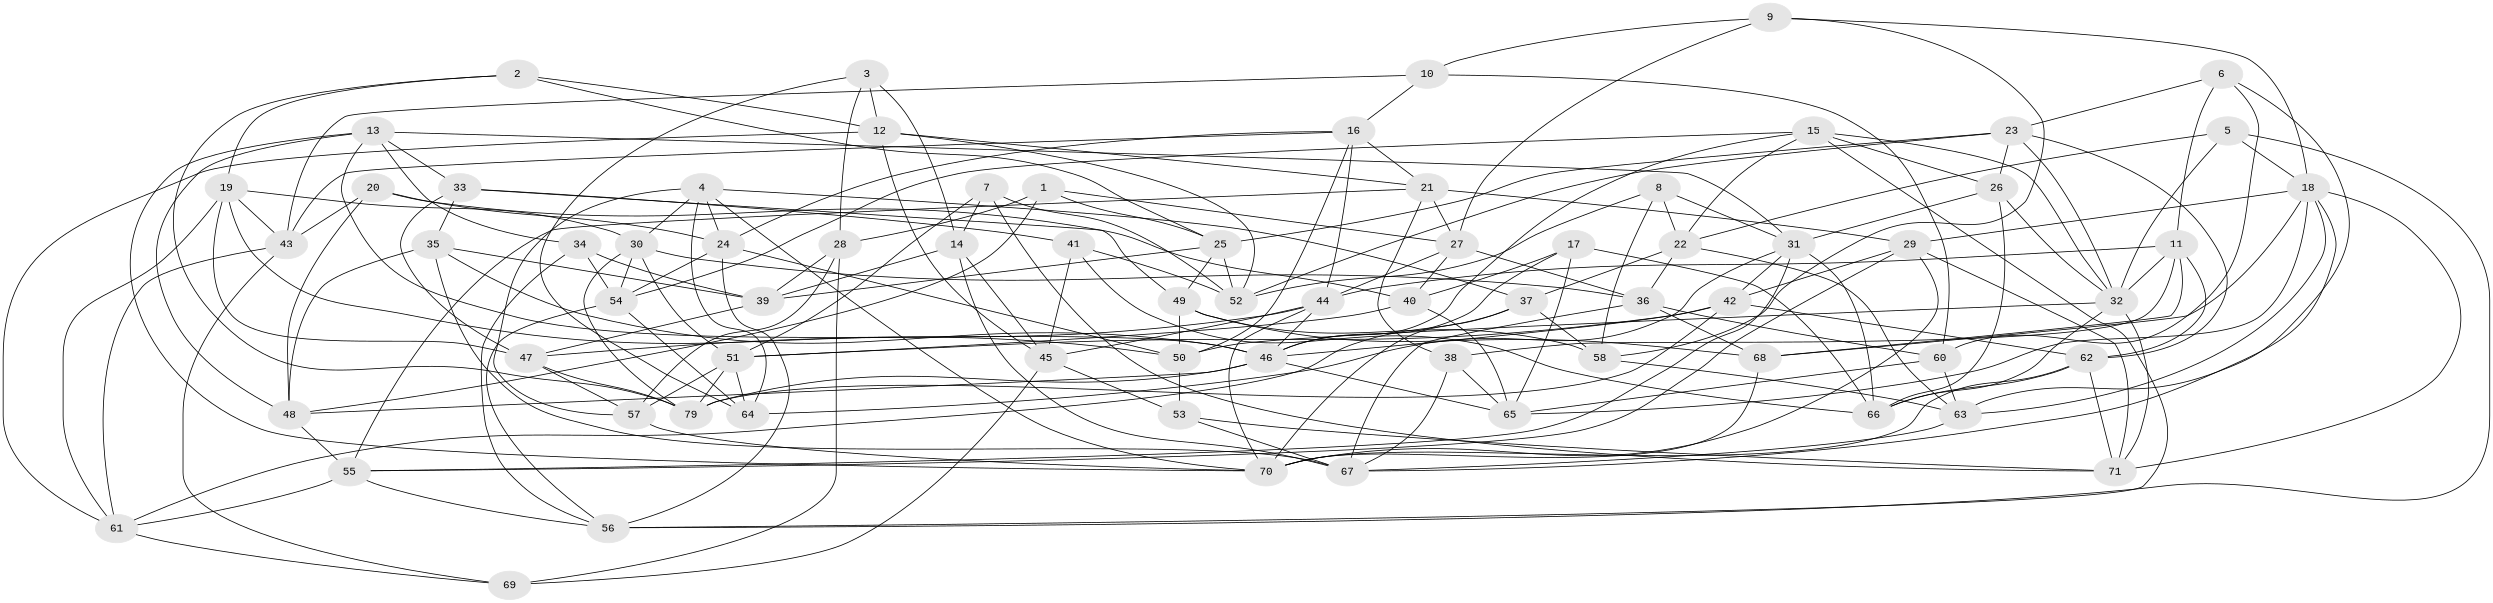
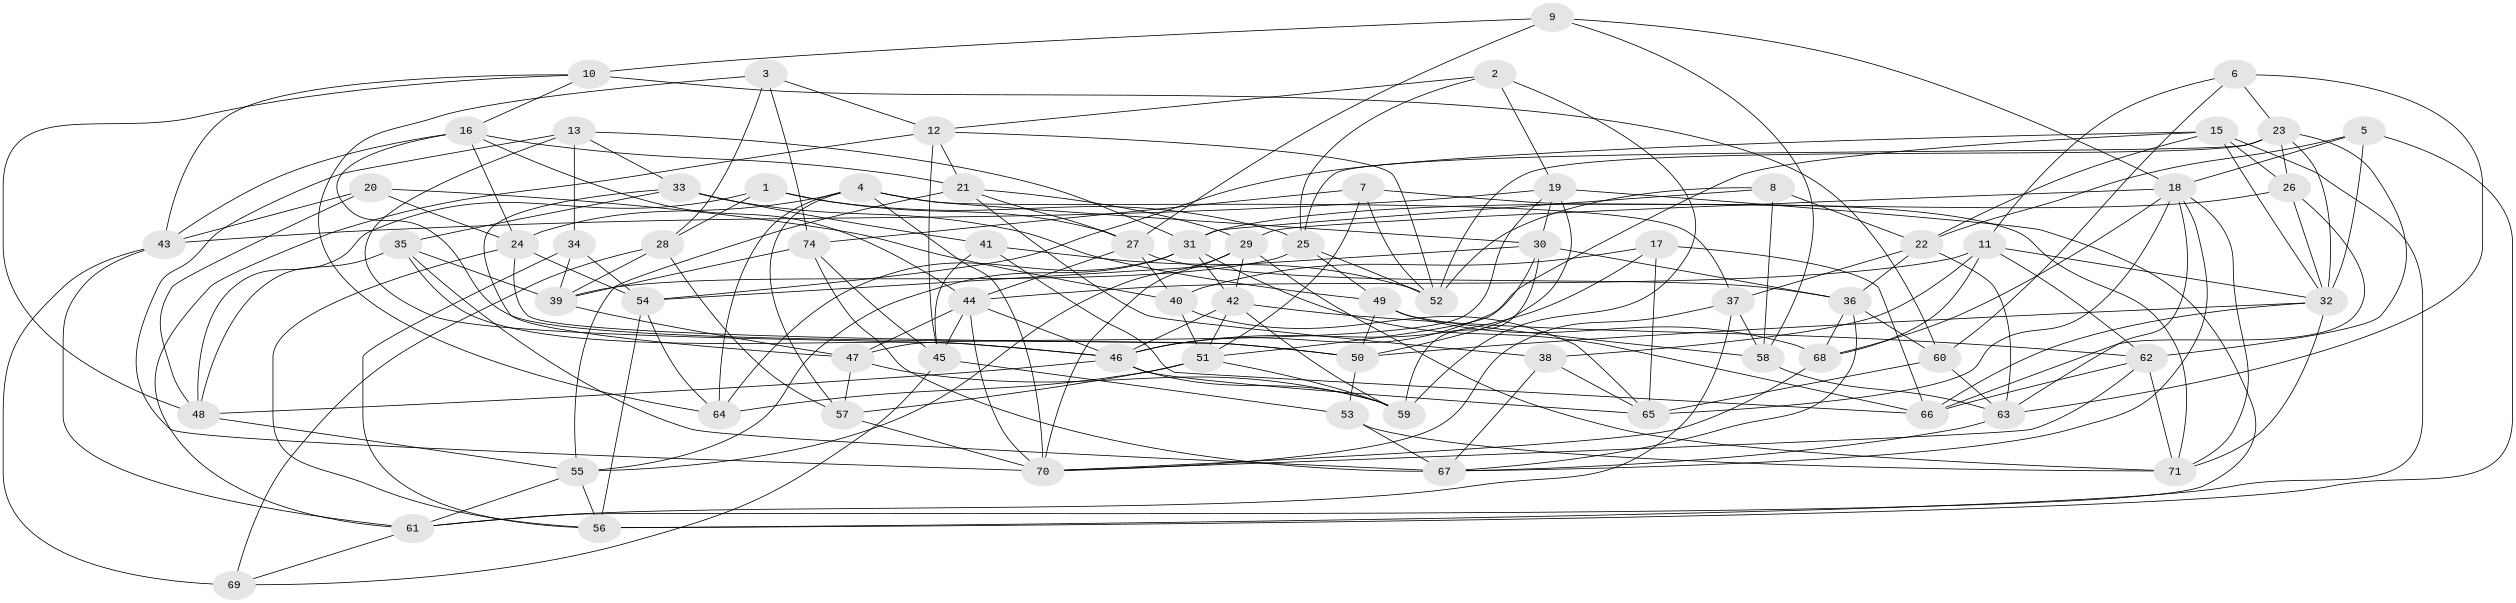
  graph {
    fontname="Liberation Mono"
    node [color=gray90 fontname="Liberation Mono" style=filled]
    edge [fontname="Liberation Mono" weight=1.0]
    1
    25
    27
    28
    48
    52
    39
    49
    44
    40
    36
    57
    69
    55
    2
    12
    19
-   59 [label=79]
+   59
    21
    45
    61
    30
    43
    50
    47
    3
-   14
+   14 [label=74]
    64
    67
    4
    24
    37
    70
    56
    54
    51
    58
    5
    18
    22
    32
    63
    71
    68
    65
    29
    66
    6
    11
    23
    60
    38
    62
    26
    7
    8
    31
    42
    9
    10
    16
    46
    53
    13
    33
    34
    35
    41
    15
    17
    20
    1 -- 25
    1 -- 27
    1 -- 28
    1 -- 48
    25 -- 52
    25 -- 39
    25 -- 49
    27 -- 44
    27 -- 40
    27 -- 36
    28 -- 39
    28 -- 57
    28 -- 69
    48 -- 55
    39 -- 47
    49 -- 50
    49 -- 58
    49 -- 68 [weight=2.0]
    44 -- 45
    44 -- 47 [weight=2.0]
    44 -- 70
    44 -- 46
    40 -- 51 [weight=2.0]
    40 -- 65
    36 -- 67
    36 -- 68
    36 -- 60
    57 -- 70
    55 -- 61
    55 -- 56
    2 -- 25
    2 -- 12
    2 -- 19
    2 -- 59
    12 -- 52
    12 -- 21
    12 -- 45
    12 -- 61
    19 -- 61
    19 -- 30
    19 -- 43
    19 -- 50
    19 -- 47
    21 -- 27
    21 -- 55
    21 -- 29
    21 -- 38
    45 -- 69
    45 -- 53
    61 -- 69
    30 -- 36
    30 -- 59
    30 -- 54
    30 -- 51
    43 -- 69
    43 -- 61
    50 -- 53
    47 -- 57
    47 -- 59
    3 -- 28
    3 -- 12
    3 -- 14
    3 -- 64
    14 -- 39
    14 -- 45
    14 -- 67 [weight=2.0]
    4 -- 57
    4 -- 30
    4 -- 64
    4 -- 24
    4 -- 37
    4 -- 70
    24 -- 50
    24 -- 56
    24 -- 54
    37 -- 61
    37 -- 70
    37 -- 58 [weight=2.0]
    54 -- 64
    54 -- 56
    51 -- 57 [weight=2.0]
    51 -- 59
    51 -- 64 [weight=2.0]
    58 -- 63
    5 -- 56
    5 -- 18
    5 -- 22
    5 -- 32
    18 -- 67
    18 -- 63
    18 -- 71
    18 -- 68
    18 -- 65
    18 -- 29
    22 -- 36
    22 -- 37
    22 -- 63
    32 -- 50
    32 -- 71
    32 -- 66
    63 -- 67
    68 -- 70
    29 -- 55
    29 -- 70
    29 -- 71
    29 -- 42
    6 -- 63
    6 -- 11
    6 -- 23
    6 -- 60
    11 -- 44
    11 -- 32
    11 -- 68
    11 -- 38
    11 -- 62
    23 -- 25
    23 -- 52
    23 -- 32
    23 -- 62
    23 -- 26
    60 -- 63
    60 -- 65
    38 -- 67
    38 -- 65
    62 -- 70
    62 -- 71
    62 -- 66
    26 -- 32
    26 -- 66
    26 -- 31 [weight=2.0]
    7 -- 52
    7 -- 14
    7 -- 51
    7 -- 71
    8 -- 52
    8 -- 58
    8 -- 22
    8 -- 31
    31 -- 55
    31 -- 64
    31 -- 66
    31 -- 42
    42 -- 59
    42 -- 51
    42 -- 62
    42 -- 46
    9 -- 27
    9 -- 58
    9 -- 18
    9 -- 10
-   13 -- 48
+   10 -- 48
    10 -- 43
    10 -- 60 [weight=2.0]
    10 -- 16
    16 -- 44
    16 -- 21
    16 -- 43
    16 -- 50
    16 -- 24
    46 -- 48
    46 -- 59
    46 -- 65
    53 -- 67
    53 -- 71
    13 -- 70
    13 -- 31
    13 -- 46
    13 -- 33
    13 -- 34
    33 -- 49
    33 -- 47 [weight=2.0]
    33 -- 35
    33 -- 41
    34 -- 39
    34 -- 56
    34 -- 54
    35 -- 48
    35 -- 39
    35 -- 67
    35 -- 46 [weight=2.0]
    41 -- 52
    41 -- 45
    41 -- 66
    15 -- 56
    15 -- 54
    15 -- 22
    15 -- 32
    15 -- 26
    15 -- 46
    17 -- 40
    17 -- 65
    17 -- 66
    17 -- 46
    20 -- 48
    20 -- 40
    20 -- 43
    20 -- 24
  }
